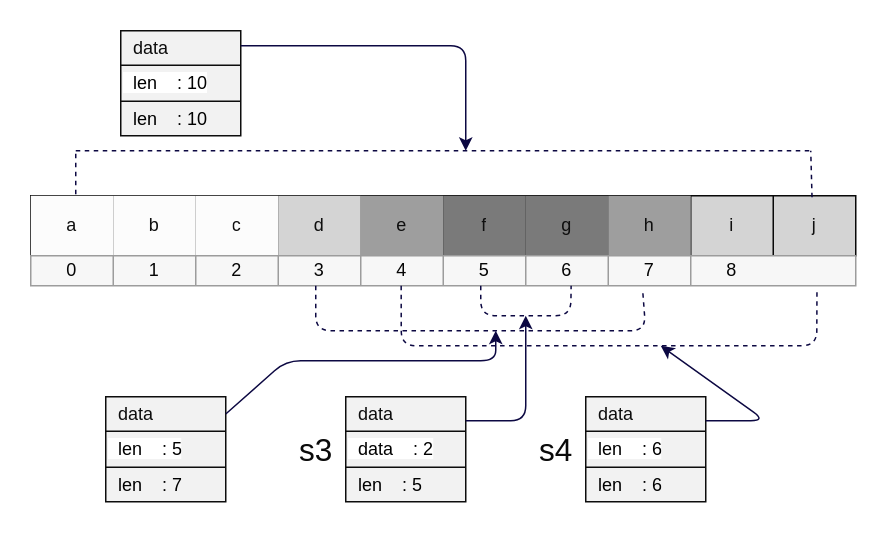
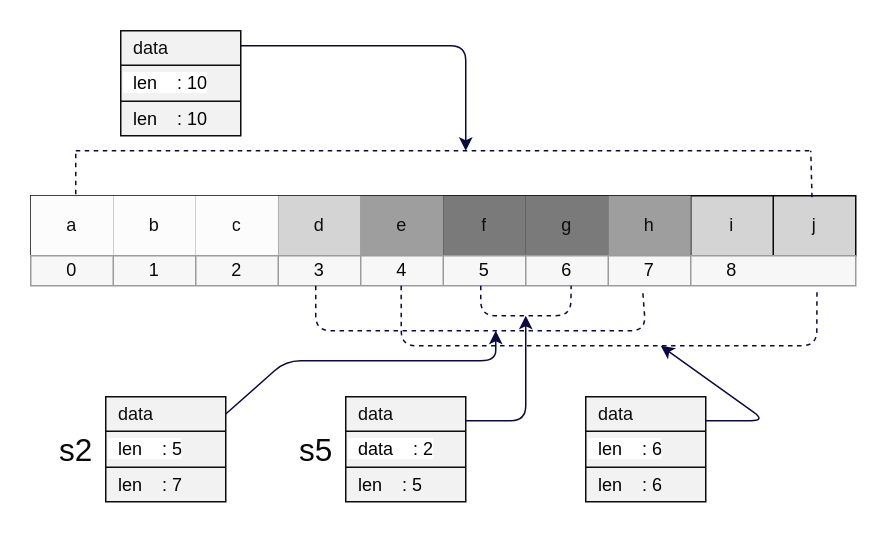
  <mxCell id="0" />
  <mxCell id="1" parent="0" />
  <mxCell id="2" value="" style="shape=table;html=1;whiteSpace=wrap;startSize=0;container=1;collapsible=0;childLayout=tableLayout;fillColor=#D4D4D4;fontColor=#0F0F0F;strokeColor=#080808;" parent="1" vertex="1"><mxGeometry x="20" y="130" width="550" height="40" as="geometry" /></mxCell>
  <mxCell id="3" value="" style="shape=partialRectangle;html=1;whiteSpace=wrap;collapsible=0;dropTarget=0;pointerEvents=0;fillColor=none;top=0;left=0;bottom=0;right=0;points=[[0,0.5],[1,0.5]];portConstraint=eastwest;fontColor=#0F0F0F;strokeColor=#080808;" parent="2" vertex="1"><mxGeometry width="550" height="40" as="geometry" /></mxCell>
  <mxCell id="4" value="a" style="shape=partialRectangle;html=1;whiteSpace=wrap;connectable=0;overflow=hidden;top=0;left=0;bottom=0;right=0;fontColor=#0F0F0F;strokeColor=#080808;fillColor=#FCFCFC;" parent="3" vertex="1"><mxGeometry width="55" height="40" as="geometry" /></mxCell>
  <mxCell id="5" value="b" style="shape=partialRectangle;html=1;whiteSpace=wrap;connectable=0;overflow=hidden;top=0;left=0;bottom=0;right=0;fontColor=#0F0F0F;strokeColor=#080808;fillColor=#FCFCFC;" parent="3" vertex="1"><mxGeometry x="55" width="55" height="40" as="geometry" /></mxCell>
  <mxCell id="6" value="c" style="shape=partialRectangle;html=1;whiteSpace=wrap;connectable=0;overflow=hidden;top=0;left=0;bottom=0;right=0;fontColor=#0F0F0F;strokeColor=#080808;fillColor=#FCFCFC;" parent="3" vertex="1"><mxGeometry x="110" width="55" height="40" as="geometry" /></mxCell>
  <mxCell id="7" value="d" style="shape=partialRectangle;html=1;whiteSpace=wrap;connectable=0;overflow=hidden;top=0;left=0;bottom=0;right=0;fontColor=#0F0F0F;strokeColor=#080808;fillColor=#D4D4D4;" parent="3" vertex="1"><mxGeometry x="165" width="55" height="40" as="geometry" /></mxCell>
  <mxCell id="8" value="e" style="shape=partialRectangle;html=1;whiteSpace=wrap;connectable=0;overflow=hidden;top=0;left=0;bottom=0;right=0;fontColor=#0F0F0F;strokeColor=#080808;fillColor=#9E9E9E;" parent="3" vertex="1"><mxGeometry x="220" width="55" height="40" as="geometry" /></mxCell>
  <mxCell id="9" value="f" style="shape=partialRectangle;html=1;whiteSpace=wrap;connectable=0;overflow=hidden;top=0;left=0;bottom=0;right=0;fontColor=#0F0F0F;strokeColor=#080808;fillColor=#7A7A7A;" parent="3" vertex="1"><mxGeometry x="275" width="55" height="40" as="geometry" /></mxCell>
  <mxCell id="10" value="g" style="shape=partialRectangle;html=1;whiteSpace=wrap;connectable=0;overflow=hidden;top=0;left=0;bottom=0;right=0;fontColor=#0F0F0F;strokeColor=#080808;fillColor=#7A7A7A;" parent="3" vertex="1"><mxGeometry x="330" width="55" height="40" as="geometry" /></mxCell>
  <mxCell id="11" value="h" style="shape=partialRectangle;html=1;whiteSpace=wrap;connectable=0;overflow=hidden;top=0;left=0;bottom=0;right=0;fontColor=#0F0F0F;strokeColor=#080808;fillColor=#9E9E9E;" parent="3" vertex="1"><mxGeometry x="385" width="55" height="40" as="geometry" /></mxCell>
  <mxCell id="12" value="i" style="shape=partialRectangle;html=1;whiteSpace=wrap;connectable=0;overflow=hidden;fillColor=none;top=0;left=0;bottom=0;right=0;fontColor=#0F0F0F;strokeColor=#080808;" parent="3" vertex="1"><mxGeometry x="440" width="55" height="40" as="geometry" /></mxCell>
  <mxCell id="13" value="j" style="shape=partialRectangle;html=1;whiteSpace=wrap;connectable=0;overflow=hidden;fillColor=none;top=0;left=0;bottom=0;right=0;fontColor=#0F0F0F;strokeColor=#080808;" parent="3" vertex="1"><mxGeometry x="495" width="55" height="40" as="geometry" /></mxCell>
  <mxCell id="14" value="" style="shape=table;html=1;whiteSpace=wrap;startSize=0;container=1;collapsible=0;childLayout=tableLayout;strokeColor=#0D0D0D;fontColor=#0A0A0A;fillColor=#F2F2F2;" parent="1" vertex="1"><mxGeometry x="80" y="20" width="80" height="70" as="geometry" /></mxCell>
  <mxCell id="15" value="" style="shape=partialRectangle;html=1;whiteSpace=wrap;collapsible=0;dropTarget=0;pointerEvents=0;fillColor=none;top=0;left=0;bottom=0;right=0;points=[[0,0.5],[1,0.5]];portConstraint=eastwest;" parent="14" vertex="1"><mxGeometry width="80" height="23" as="geometry" /></mxCell>
  <mxCell id="16" value="&lt;font color=&quot;#0d0d0d&quot;&gt;&amp;nbsp; data&lt;/font&gt;" style="shape=partialRectangle;html=1;whiteSpace=wrap;connectable=0;overflow=hidden;fillColor=none;top=0;left=0;bottom=0;right=0;align=left;" parent="15" vertex="1"><mxGeometry width="80" height="23" as="geometry" /></mxCell>
  <mxCell id="17" value="" style="shape=partialRectangle;html=1;whiteSpace=wrap;collapsible=0;dropTarget=0;pointerEvents=0;fillColor=none;top=0;left=0;bottom=0;right=0;points=[[0,0.5],[1,0.5]];portConstraint=eastwest;" parent="14" vertex="1"><mxGeometry y="23" width="80" height="24" as="geometry" /></mxCell>
  <mxCell id="18" value="&lt;font color=&quot;#000000&quot; style=&quot;background-color: rgb(255 , 255 , 255)&quot;&gt;&amp;nbsp; len&amp;nbsp; &amp;nbsp; : 10&lt;/font&gt;" style="shape=partialRectangle;html=1;whiteSpace=wrap;connectable=0;overflow=hidden;fillColor=none;top=0;left=0;bottom=0;right=0;align=left;" parent="17" vertex="1"><mxGeometry width="80" height="24" as="geometry" /></mxCell>
  <mxCell id="19" value="" style="shape=partialRectangle;html=1;whiteSpace=wrap;collapsible=0;dropTarget=0;pointerEvents=0;fillColor=none;top=0;left=0;bottom=0;right=0;points=[[0,0.5],[1,0.5]];portConstraint=eastwest;" parent="14" vertex="1"><mxGeometry y="47" width="80" height="23" as="geometry" /></mxCell>
  <mxCell id="20" value="&lt;font color=&quot;#000000&quot;&gt;&amp;nbsp; len&amp;nbsp; &amp;nbsp; : 10&lt;/font&gt;" style="shape=partialRectangle;html=1;whiteSpace=wrap;connectable=0;overflow=hidden;fillColor=none;top=0;left=0;bottom=0;right=0;align=left;" parent="19" vertex="1"><mxGeometry width="80" height="23" as="geometry" /></mxCell>
  <mxCell id="21" value="" style="endArrow=none;dashed=1;html=1;fontSize=21;fontColor=#0A0A0A;strokeColor=#0C0842;" parent="1" edge="1"><mxGeometry width="50" height="50" relative="1" as="geometry"><mxPoint x="50" y="100" as="sourcePoint" /><mxPoint x="540" y="100" as="targetPoint" /></mxGeometry></mxCell>
  <mxCell id="22" value="" style="endArrow=none;dashed=1;html=1;strokeColor=#0C0842;fontSize=21;fontColor=#0A0A0A;" parent="1" edge="1"><mxGeometry width="50" height="50" relative="1" as="geometry"><mxPoint x="50" y="129" as="sourcePoint" /><mxPoint x="50" y="100" as="targetPoint" /></mxGeometry></mxCell>
  <mxCell id="23" value="" style="endArrow=none;dashed=1;html=1;strokeColor=#0C0842;fontSize=21;fontColor=#0A0A0A;exitX=0.947;exitY=0.025;exitDx=0;exitDy=0;exitPerimeter=0;" parent="1" source="3" edge="1"><mxGeometry width="50" height="50" relative="1" as="geometry"><mxPoint x="60" y="139" as="sourcePoint" /><mxPoint x="540" y="100" as="targetPoint" /></mxGeometry></mxCell>
  <mxCell id="24" value="" style="endArrow=classic;html=1;strokeColor=#0C0842;fontSize=21;fontColor=#0A0A0A;" parent="1" edge="1"><mxGeometry width="50" height="50" relative="1" as="geometry"><mxPoint x="160" y="30" as="sourcePoint" /><mxPoint x="310" y="100" as="targetPoint" /><Array as="points"><mxPoint x="310" y="30" /></Array></mxGeometry></mxCell>
  <mxCell id="25" value="" style="shape=table;html=1;whiteSpace=wrap;startSize=0;container=1;collapsible=0;childLayout=tableLayout;strokeColor=#0D0D0D;fontColor=#0A0A0A;fillColor=#F2F2F2;" parent="1" vertex="1"><mxGeometry x="70" y="264" width="80" height="70" as="geometry" /></mxCell>
  <mxCell id="26" value="" style="shape=partialRectangle;html=1;whiteSpace=wrap;collapsible=0;dropTarget=0;pointerEvents=0;fillColor=none;top=0;left=0;bottom=0;right=0;points=[[0,0.5],[1,0.5]];portConstraint=eastwest;" parent="25" vertex="1"><mxGeometry width="80" height="23" as="geometry" /></mxCell>
  <mxCell id="27" value="&lt;font color=&quot;#0d0d0d&quot;&gt;&amp;nbsp; data&lt;/font&gt;" style="shape=partialRectangle;html=1;whiteSpace=wrap;connectable=0;overflow=hidden;fillColor=none;top=0;left=0;bottom=0;right=0;align=left;" parent="26" vertex="1"><mxGeometry width="80" height="23" as="geometry" /></mxCell>
  <mxCell id="28" value="" style="shape=partialRectangle;html=1;whiteSpace=wrap;collapsible=0;dropTarget=0;pointerEvents=0;fillColor=none;top=0;left=0;bottom=0;right=0;points=[[0,0.5],[1,0.5]];portConstraint=eastwest;" parent="25" vertex="1"><mxGeometry y="23" width="80" height="24" as="geometry" /></mxCell>
  <mxCell id="29" value="&lt;font color=&quot;#000000&quot; style=&quot;background-color: rgb(255 , 255 , 255)&quot;&gt;&amp;nbsp; len&amp;nbsp; &amp;nbsp; : 5&lt;/font&gt;" style="shape=partialRectangle;html=1;whiteSpace=wrap;connectable=0;overflow=hidden;fillColor=none;top=0;left=0;bottom=0;right=0;align=left;" parent="28" vertex="1"><mxGeometry width="80" height="24" as="geometry" /></mxCell>
  <mxCell id="30" value="" style="shape=partialRectangle;html=1;whiteSpace=wrap;collapsible=0;dropTarget=0;pointerEvents=0;fillColor=none;top=0;left=0;bottom=0;right=0;points=[[0,0.5],[1,0.5]];portConstraint=eastwest;" parent="25" vertex="1"><mxGeometry y="47" width="80" height="23" as="geometry" /></mxCell>
  <mxCell id="31" value="&lt;font color=&quot;#000000&quot;&gt;&amp;nbsp; len&amp;nbsp; &amp;nbsp; : 7&lt;/font&gt;" style="shape=partialRectangle;html=1;whiteSpace=wrap;connectable=0;overflow=hidden;fillColor=none;top=0;left=0;bottom=0;right=0;align=left;" parent="30" vertex="1"><mxGeometry width="80" height="23" as="geometry" /></mxCell>
  <mxCell id="32" value="" style="shape=table;html=1;whiteSpace=wrap;startSize=0;container=1;collapsible=0;childLayout=tableLayout;strokeColor=#0D0D0D;fontColor=#0A0A0A;fillColor=#F2F2F2;" parent="1" vertex="1"><mxGeometry x="230" y="264" width="80" height="70" as="geometry" /></mxCell>
  <mxCell id="33" value="" style="shape=partialRectangle;html=1;whiteSpace=wrap;collapsible=0;dropTarget=0;pointerEvents=0;fillColor=none;top=0;left=0;bottom=0;right=0;points=[[0,0.5],[1,0.5]];portConstraint=eastwest;" parent="32" vertex="1"><mxGeometry width="80" height="23" as="geometry" /></mxCell>
  <mxCell id="34" value="&lt;font color=&quot;#0d0d0d&quot;&gt;&amp;nbsp; data&lt;/font&gt;" style="shape=partialRectangle;html=1;whiteSpace=wrap;connectable=0;overflow=hidden;fillColor=none;top=0;left=0;bottom=0;right=0;align=left;" parent="33" vertex="1"><mxGeometry width="80" height="23" as="geometry" /></mxCell>
  <mxCell id="35" value="" style="shape=partialRectangle;html=1;whiteSpace=wrap;collapsible=0;dropTarget=0;pointerEvents=0;fillColor=none;top=0;left=0;bottom=0;right=0;points=[[0,0.5],[1,0.5]];portConstraint=eastwest;" parent="32" vertex="1"><mxGeometry y="23" width="80" height="24" as="geometry" /></mxCell>
  <mxCell id="36" value="&lt;font color=&quot;#000000&quot; style=&quot;background-color: rgb(255 , 255 , 255)&quot;&gt;&amp;nbsp; data&amp;nbsp; &amp;nbsp; : 2&lt;/font&gt;" style="shape=partialRectangle;html=1;whiteSpace=wrap;connectable=0;overflow=hidden;fillColor=none;top=0;left=0;bottom=0;right=0;align=left;" parent="35" vertex="1"><mxGeometry width="80" height="24" as="geometry" /></mxCell>
  <mxCell id="37" value="" style="shape=partialRectangle;html=1;whiteSpace=wrap;collapsible=0;dropTarget=0;pointerEvents=0;fillColor=none;top=0;left=0;bottom=0;right=0;points=[[0,0.5],[1,0.5]];portConstraint=eastwest;" parent="32" vertex="1"><mxGeometry y="47" width="80" height="23" as="geometry" /></mxCell>
  <mxCell id="38" value="&lt;font color=&quot;#000000&quot;&gt;&amp;nbsp; len&amp;nbsp; &amp;nbsp; : 5&lt;/font&gt;" style="shape=partialRectangle;html=1;whiteSpace=wrap;connectable=0;overflow=hidden;fillColor=none;top=0;left=0;bottom=0;right=0;align=left;" parent="37" vertex="1"><mxGeometry width="80" height="23" as="geometry" /></mxCell>
  <mxCell id="39" value="" style="shape=table;html=1;whiteSpace=wrap;startSize=0;container=1;collapsible=0;childLayout=tableLayout;strokeColor=#0D0D0D;fontColor=#0A0A0A;fillColor=#F2F2F2;" parent="1" vertex="1"><mxGeometry x="390" y="264" width="80" height="70" as="geometry" /></mxCell>
  <mxCell id="40" value="" style="shape=partialRectangle;html=1;whiteSpace=wrap;collapsible=0;dropTarget=0;pointerEvents=0;fillColor=none;top=0;left=0;bottom=0;right=0;points=[[0,0.5],[1,0.5]];portConstraint=eastwest;" parent="39" vertex="1"><mxGeometry width="80" height="23" as="geometry" /></mxCell>
  <mxCell id="41" value="&lt;font color=&quot;#0d0d0d&quot;&gt;&amp;nbsp; data&lt;/font&gt;" style="shape=partialRectangle;html=1;whiteSpace=wrap;connectable=0;overflow=hidden;fillColor=none;top=0;left=0;bottom=0;right=0;align=left;" parent="40" vertex="1"><mxGeometry width="80" height="23" as="geometry" /></mxCell>
  <mxCell id="42" value="" style="shape=partialRectangle;html=1;whiteSpace=wrap;collapsible=0;dropTarget=0;pointerEvents=0;fillColor=none;top=0;left=0;bottom=0;right=0;points=[[0,0.5],[1,0.5]];portConstraint=eastwest;" parent="39" vertex="1"><mxGeometry y="23" width="80" height="24" as="geometry" /></mxCell>
  <mxCell id="43" value="&lt;font color=&quot;#000000&quot; style=&quot;background-color: rgb(255 , 255 , 255)&quot;&gt;&amp;nbsp; len&amp;nbsp; &amp;nbsp; : 6&lt;/font&gt;" style="shape=partialRectangle;html=1;whiteSpace=wrap;connectable=0;overflow=hidden;fillColor=none;top=0;left=0;bottom=0;right=0;align=left;" parent="42" vertex="1"><mxGeometry width="80" height="24" as="geometry" /></mxCell>
  <mxCell id="44" value="" style="shape=partialRectangle;html=1;whiteSpace=wrap;collapsible=0;dropTarget=0;pointerEvents=0;fillColor=none;top=0;left=0;bottom=0;right=0;points=[[0,0.5],[1,0.5]];portConstraint=eastwest;" parent="39" vertex="1"><mxGeometry y="47" width="80" height="23" as="geometry" /></mxCell>
  <mxCell id="45" value="&lt;font color=&quot;#000000&quot;&gt;&amp;nbsp; len&amp;nbsp; &amp;nbsp; : 6&lt;/font&gt;" style="shape=partialRectangle;html=1;whiteSpace=wrap;connectable=0;overflow=hidden;fillColor=none;top=0;left=0;bottom=0;right=0;align=left;" parent="44" vertex="1"><mxGeometry width="80" height="23" as="geometry" /></mxCell>
- <mxCell id="47" value="s3" style="text;html=1;resizable=0;autosize=1;align=center;verticalAlign=middle;points=[];fillColor=none;strokeColor=none;rounded=0;fontColor=#0A0A0A;strokeWidth=1;fontSize=21;" parent="1" vertex="1"><mxGeometry x="190" y="284" width="40" height="30" as="geometry" /></mxCell>
- <mxCell id="48" value="s4" style="text;html=1;resizable=0;autosize=1;align=center;verticalAlign=middle;points=[];fillColor=none;strokeColor=none;rounded=0;fontColor=#0A0A0A;strokeWidth=1;fontSize=21;" parent="1" vertex="1"><mxGeometry x="350" y="284" width="40" height="30" as="geometry" /></mxCell>
+ <mxCell id="46" value="s2" style="text;html=1;resizable=0;autosize=1;align=center;verticalAlign=middle;points=[];fillColor=none;strokeColor=none;rounded=0;fontColor=#0A0A0A;strokeWidth=1;fontSize=21;" parent="1" vertex="1"><mxGeometry x="30" y="284" width="40" height="30" as="geometry" /></mxCell>
+ <mxCell id="47" value="s5" style="text;html=1;resizable=0;autosize=1;align=center;verticalAlign=middle;points=[];fillColor=none;strokeColor=none;rounded=0;fontColor=#0A0A0A;strokeWidth=1;fontSize=21;" parent="1" vertex="1"><mxGeometry x="190" y="284" width="40" height="30" as="geometry" /></mxCell>
  <mxCell id="49" value="" style="shape=table;html=1;whiteSpace=wrap;startSize=0;container=1;collapsible=0;childLayout=tableLayout;fillColor=#F7F7F7;fontColor=#050505;strokeColor=#9C9C9C;" parent="1" vertex="1"><mxGeometry x="20" y="170" width="550" height="20" as="geometry" /></mxCell>
  <mxCell id="50" value="" style="shape=partialRectangle;html=1;whiteSpace=wrap;collapsible=0;dropTarget=0;pointerEvents=0;fillColor=none;top=0;left=0;bottom=0;right=0;points=[[0,0.5],[1,0.5]];portConstraint=eastwest;fontColor=#050505;strokeColor=#9C9C9C;" parent="49" vertex="1"><mxGeometry width="550" height="20" as="geometry" /></mxCell>
  <mxCell id="51" value="0" style="shape=partialRectangle;html=1;whiteSpace=wrap;connectable=0;overflow=hidden;fillColor=none;top=0;left=0;bottom=0;right=0;fontColor=#050505;strokeColor=#9C9C9C;" parent="50" vertex="1"><mxGeometry width="55" height="20" as="geometry" /></mxCell>
  <mxCell id="52" value="1" style="shape=partialRectangle;html=1;whiteSpace=wrap;connectable=0;overflow=hidden;fillColor=none;top=0;left=0;bottom=0;right=0;fontColor=#050505;strokeColor=#9C9C9C;" parent="50" vertex="1"><mxGeometry x="55" width="55" height="20" as="geometry" /></mxCell>
  <mxCell id="53" value="2" style="shape=partialRectangle;html=1;whiteSpace=wrap;connectable=0;overflow=hidden;fillColor=none;top=0;left=0;bottom=0;right=0;fontColor=#050505;strokeColor=#9C9C9C;" parent="50" vertex="1"><mxGeometry x="110" width="55" height="20" as="geometry" /></mxCell>
  <mxCell id="54" value="3" style="shape=partialRectangle;html=1;whiteSpace=wrap;connectable=0;overflow=hidden;fillColor=none;top=0;left=0;bottom=0;right=0;fontColor=#050505;strokeColor=#9C9C9C;" parent="50" vertex="1"><mxGeometry x="165" width="55" height="20" as="geometry" /></mxCell>
  <mxCell id="55" value="4" style="shape=partialRectangle;html=1;whiteSpace=wrap;connectable=0;overflow=hidden;fillColor=none;top=0;left=0;bottom=0;right=0;fontColor=#050505;strokeColor=#9C9C9C;" parent="50" vertex="1"><mxGeometry x="220" width="55" height="20" as="geometry" /></mxCell>
  <mxCell id="56" value="5" style="shape=partialRectangle;html=1;whiteSpace=wrap;connectable=0;overflow=hidden;fillColor=none;top=0;left=0;bottom=0;right=0;fontColor=#050505;strokeColor=#9C9C9C;" parent="50" vertex="1"><mxGeometry x="275" width="55" height="20" as="geometry" /></mxCell>
  <mxCell id="57" value="6" style="shape=partialRectangle;html=1;whiteSpace=wrap;connectable=0;overflow=hidden;fillColor=none;top=0;left=0;bottom=0;right=0;fontColor=#050505;strokeColor=#9C9C9C;" parent="50" vertex="1"><mxGeometry x="330" width="55" height="20" as="geometry" /></mxCell>
  <mxCell id="58" value="7" style="shape=partialRectangle;html=1;whiteSpace=wrap;connectable=0;overflow=hidden;fillColor=none;top=0;left=0;bottom=0;right=0;fontColor=#050505;strokeColor=#9C9C9C;" parent="50" vertex="1"><mxGeometry x="385" width="55" height="20" as="geometry" /></mxCell>
  <mxCell id="59" value="8" style="shape=partialRectangle;html=1;whiteSpace=wrap;connectable=0;overflow=hidden;fillColor=none;top=0;left=0;bottom=0;right=0;fontColor=#050505;strokeColor=#9C9C9C;" parent="50" vertex="1"><mxGeometry x="440" width="55" height="20" as="geometry" /></mxCell>
  <mxCell id="60" value="" style="endArrow=none;dashed=1;html=1;strokeColor=#0C0842;fontSize=21;fontColor=#050505;exitX=0.449;exitY=1;exitDx=0;exitDy=0;exitPerimeter=0;entryX=0.953;entryY=1.15;entryDx=0;entryDy=0;entryPerimeter=0;" parent="49" source="50" target="50" edge="1"><mxGeometry width="50" height="50" relative="1" as="geometry"><mxPoint x="280" y="10" as="sourcePoint" /><mxPoint x="410" y="60" as="targetPoint" /><Array as="points"><mxPoint x="247" y="60" /><mxPoint x="524" y="60" /></Array></mxGeometry></mxCell>
  <mxCell id="61" value="" style="endArrow=none;dashed=1;html=1;strokeColor=#0C0842;fontSize=21;fontColor=#050505;exitX=0.742;exitY=1.25;exitDx=0;exitDy=0;exitPerimeter=0;" parent="1" source="50" edge="1"><mxGeometry width="50" height="50" relative="1" as="geometry"><mxPoint x="430" y="230" as="sourcePoint" /><mxPoint x="210" y="190" as="targetPoint" /><Array as="points"><mxPoint x="430" y="220" /><mxPoint x="210" y="220" /></Array></mxGeometry></mxCell>
  <mxCell id="62" value="" style="endArrow=classic;html=1;strokeColor=#0C0842;fontSize=21;fontColor=#050505;exitX=1;exitY=0.5;exitDx=0;exitDy=0;" parent="1" source="26" edge="1"><mxGeometry width="50" height="50" relative="1" as="geometry"><mxPoint x="110" y="240" as="sourcePoint" /><mxPoint x="330" y="220" as="targetPoint" /><Array as="points"><mxPoint x="190" y="240" /><mxPoint x="330" y="240" /></Array></mxGeometry></mxCell>
  <mxCell id="63" value="" style="endArrow=none;dashed=1;html=1;strokeColor=#0C0842;fontSize=21;fontColor=#050505;entryX=0.655;entryY=1;entryDx=0;entryDy=0;entryPerimeter=0;" parent="1" target="50" edge="1"><mxGeometry width="50" height="50" relative="1" as="geometry"><mxPoint x="320" y="190" as="sourcePoint" /><mxPoint x="380" y="210" as="targetPoint" /><Array as="points"><mxPoint x="320" y="210" /><mxPoint x="380" y="210" /></Array></mxGeometry></mxCell>
  <mxCell id="64" value="" style="endArrow=classic;html=1;strokeColor=#0C0842;fontSize=21;fontColor=#050505;" parent="1" edge="1"><mxGeometry width="50" height="50" relative="1" as="geometry"><mxPoint x="310" y="280" as="sourcePoint" /><mxPoint x="350" y="210" as="targetPoint" /><Array as="points"><mxPoint x="350" y="280" /></Array></mxGeometry></mxCell>
  <mxCell id="65" value="" style="endArrow=classic;html=1;strokeColor=#0C0842;fontSize=21;fontColor=#050505;" parent="1" edge="1"><mxGeometry width="50" height="50" relative="1" as="geometry"><mxPoint x="470" y="280" as="sourcePoint" /><mxPoint x="440" y="230" as="targetPoint" /><Array as="points"><mxPoint x="510" y="280" /></Array></mxGeometry></mxCell>
